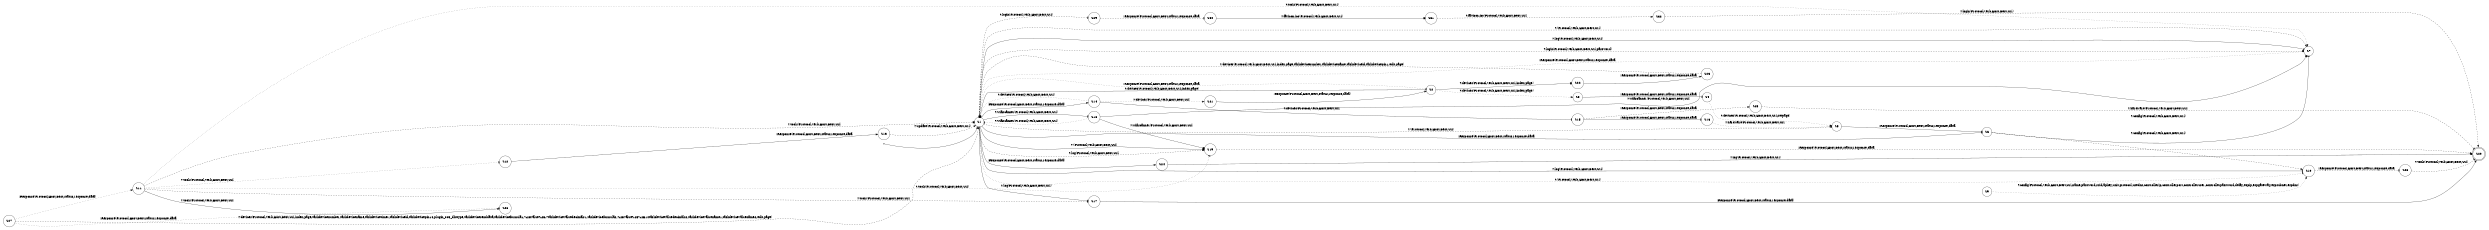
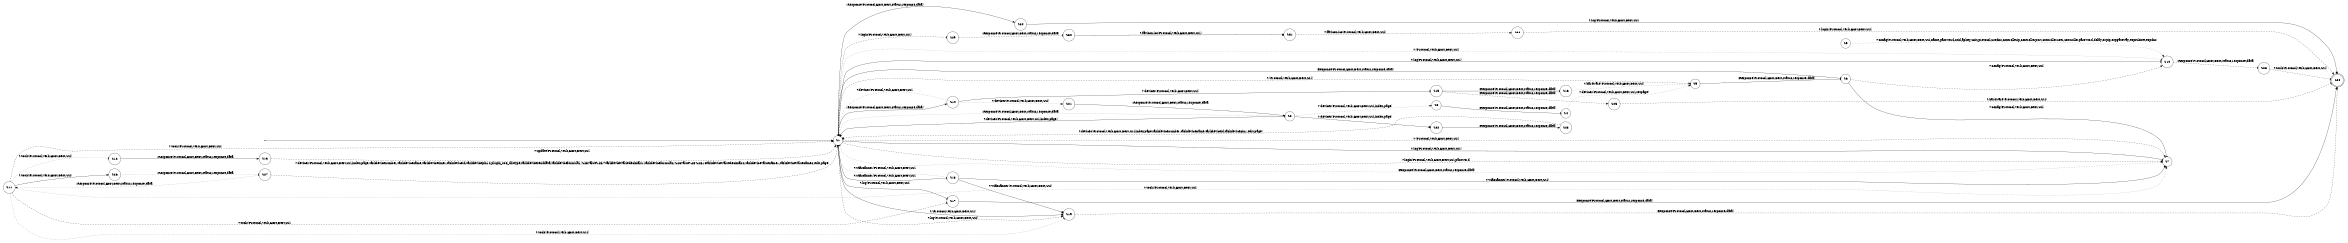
  digraph {
    rankdir=LR
    node [shape=circle]
    edge [arrowhead=normal style=solid]
    S00 [shape=point]
    n2 [label=S1]
    n3 [label=S2]
    n4 [label=S5]
    n5 [label=S6]
    n6 [label=S7]
    n7 [label=S10]
    n8 [label=S14]
    n9 [label=S17]
    n10 [label=S18]
    n11 [label=S19]
    n12 [label=S24]
    n13 [label=S29]
    n14 [label=S3]
    n15 [label=S22]
    n16 [label=S28]
    n17 [label=S15]
    n18 [label=S21]
    n19 [label=S20 shape=doublecircle]
    n20 [label=S30]
    n21 [label=S4]
    n22 [label=S23]
    n23 [label=S9]
    n24 [label=S11]
    n25 [label=S12]
    n26 [label=S26]
    n27 [label=S13]
    n28 [label=S27]
    n29 [label=S16]
    n30 [label=S25]
    n31 [label=S31]
    n32 [label=S32]
    S00 -> n2
    n2 -> n3 [arrowhead=tee label="!Response(Protocol;Host;Dest;status;response;data)" style=dotted]
    n2 -> n4 [label="?/(Protocol;Verb;Host;Dest;Uri)" style=dashed]
    n2 -> n5 [arrowhead=tee label="!Response(Protocol;Host;Dest;status;response;data)"]
    n2 -> n6 [label="?/(Protocol;Verb;Host;Dest;Uri)" style=dashed]
    n2 -> n6 [arrowhead=tee label="?/log(Protocol;Verb;Host;Dest;Uri)"]
    n2 -> n6 [arrowhead=box label="?/login(Protocol;Verb;Host;Dest;Uri;password)" style=dashed]
    n2 -> n7 [arrowhead=tee label="?/(Protocol;Verb;Host;Dest;Uri)" style=dotted]
    n2 -> n7 [arrowhead=tee label="?/log(Protocol;Verb;Host;Dest;Uri)"]
    n2 -> n8 [label="!Response(Protocol;Host;Dest;status;response;data)"]
    n2 -> n9 [arrowhead=tee label="?/log(Protocol;Verb;Host;Dest;Uri)"]
    n2 -> n10 [arrowhead=tee label="?/wifiscanner(Protocol;Verb;Host;Dest;Uri)"]
    n2 -> n11 [arrowhead=box label="?/(Protocol;Verb;Host;Dest;Uri)"]
    n2 -> n11 [label="?/log(Protocol;Verb;Host;Dest;Uri)" style=dashed]
    n2 -> n12 [label="!Response(Protocol;Host;Dest;status;response;data)"]
    n2 -> n13 [arrowhead=tee label="?/login(Protocol;Verb;Host;Dest;Uri)" style=dashed]
    n3 -> n2 [arrowhead=box label="?/devices(Protocol;Verb;Host;Dest;Uri;index;page)"]
    n3 -> n14 [label="?/devices(Protocol;Verb;Host;Dest;Uri;index;page)" style=dotted]
    n3 -> n15 [arrowhead=box label="?/devices(Protocol;Verb;Host;Dest;Uri;index;page)"]
    n4 -> n5 [arrowhead=tee label="!Response(Protocol;Host;Dest;status;response;data)"]
    n5 -> n6 [arrowhead=tee label="?/config(Protocol;Verb;Host;Dest;Uri)"]
    n5 -> n7 [label="?/config(Protocol;Verb;Host;Dest;Uri)" style=dashed]
    n6 -> n2 [arrowhead=tee label="!Response(Protocol;Host;Dest;status;response;data)" style=dotted]
    n7 -> n16 [arrowhead=tee label="!Response(Protocol;Host;Dest;status;response;data)" style=dashed]
    n8 -> n2 [arrowhead=box label="?/devices(Protocol;Verb;Host;Dest;Uri)" style=dotted]
    n8 -> n17 [arrowhead=tee label="?/devices(Protocol;Verb;Host;Dest;Uri)"]
    n8 -> n18 [label="?/devices(Protocol;Verb;Host;Dest;Uri)" style=dotted]
    n9 -> n19 [label="!Response(Protocol;Host;Dest;status;response;data)"]
    n10 -> n2 [arrowhead=tee label="?/wifiscanner(Protocol;Verb;Host;Dest;Uri)" style=dotted]
    n10 -> n6 [arrowhead=box label="?/wifiscanner(Protocol;Verb;Host;Dest;Uri)"]
    n10 -> n11 [arrowhead=box label="?/wifiscanner(Protocol;Verb;Host;Dest;Uri)"]
    n11 -> n19 [label="!Response(Protocol;Host;Dest;status;response;data)" style=dashed]
    n12 -> n19 [arrowhead=box label="?/log(Protocol;Verb;Host;Dest;Uri)"]
    n13 -> n20 [arrowhead=tee label="!Response(Protocol;Host;Dest;status;response;data)" style=dashed]
    n14 -> n21 [arrowhead=tee label="!Response(Protocol;Host;Dest;status;response;data)"]
    n15 -> n22 [label="!Response(Protocol;Host;Dest;status;response;data)"]
    n16 -> n19 [arrowhead=tee label="?/tools(Protocol;Verb;Host;Dest;Uri)" style=dashed]
    n17 -> n29 [arrowhead=tee label="!Response(Protocol;Host;Dest;status;response;data)"]
    n17 -> n30 [label="!Response(Protocol;Host;Dest;status;response;data)" style=dashed]
    n18 -> n3 [label="!Response(Protocol;Host;Dest;status;response;data)"]
    n20 -> n31 [arrowhead=box label="?/favicon.ico(Protocol;Verb;Host;Dest;Uri)"]
    n21 -> n4 [label="?/devices(Protocol;Verb;Host;Dest;Uri;setpage)" style=dotted]
    n22 -> n2 [arrowhead=box label="?/devices(Protocol;Verb;Host;Dest;Uri;index;page;taskdevicenumber;taskdevicename;taskdeviceid;taskdevicepin1;edit;page)" style=dashed]
    n23 -> n7 [label="?/config(Protocol;Verb;Host;Dest;Uri;name;password;ssid;apkey;unit;protocol;usedns;controllerip;controllerport;controlleruser;controllerpassword;delay;espip;espgateway;espsubnet;espdns)" style=dotted]
    n24 -> n2 [arrowhead=box label="?/tools(Protocol;Verb;Host;Dest;Uri)" style=dashed]
    n24 -> n6 [label="?/tools(Protocol;Verb;Host;Dest;Uri)" style=dotted]
    n24 -> n9 [arrowhead=tee label="?/tools(Protocol;Verb;Host;Dest;Uri)" style=dashed]
    n24 -> n11 [arrowhead=tee label="?/tools(Protocol;Verb;Host;Dest;Uri)" style=dotted]
    n24 -> n25 [arrowhead=tee label="?/tools(Protocol;Verb;Host;Dest;Uri)" style=dotted]
    n24 -> n26 [label="?/tools(Protocol;Verb;Host;Dest;Uri)"]
    n25 -> n27 [label="!Response(Protocol;Host;Dest;status;response;data)"]
-   n28 -> n26 [arrowhead=tee label="!Response(Protocol;Host;Dest;status;response;data)" style=dotted]
+   n26 -> n28 [arrowhead=tee label="!Response(Protocol;Host;Dest;status;response;data)" style=dotted]
    n27 -> n2 [label="?/update(Protocol;Verb;Host;Dest;Uri)" style=dashed]
    n28 -> n2 [label="?/devices(Protocol;Verb;Host;Dest;Uri;index;page;taskdevicenumber;taskdevicename;taskdevicetimer;taskdeviceid;taskdevicepin14;plugin_005_dhttype;taskdevicesenddata;taskdeviceformula1;%25value%25-7taskdevicevaluedecimals1;taskdeviceformula2;%25value%25%2B14taskdevicevaluedecimals2;taskdevicevaluename1;taskdevicevaluename2;edit;page)" style=dashed]
    n28 -> n24 [label="!Response(Protocol;Host;Dest;status;response;data)" style=dotted]
    n29 -> n4 [arrowhead=tee label="?/hardware(Protocol;Verb;Host;Dest;Uri)" style=dotted]
    n30 -> n19 [arrowhead=tee label="?/hardware(Protocol;Verb;Host;Dest;Uri)" style=dashed]
    n31 -> n32 [label="?/favicon.ico(Protocol;Verb;Host;Dest;Uri)" style=dashed]
    n32 -> n19 [label="?/login(Protocol;Verb;Host;Dest;Uri)" style=dashed]
  }
